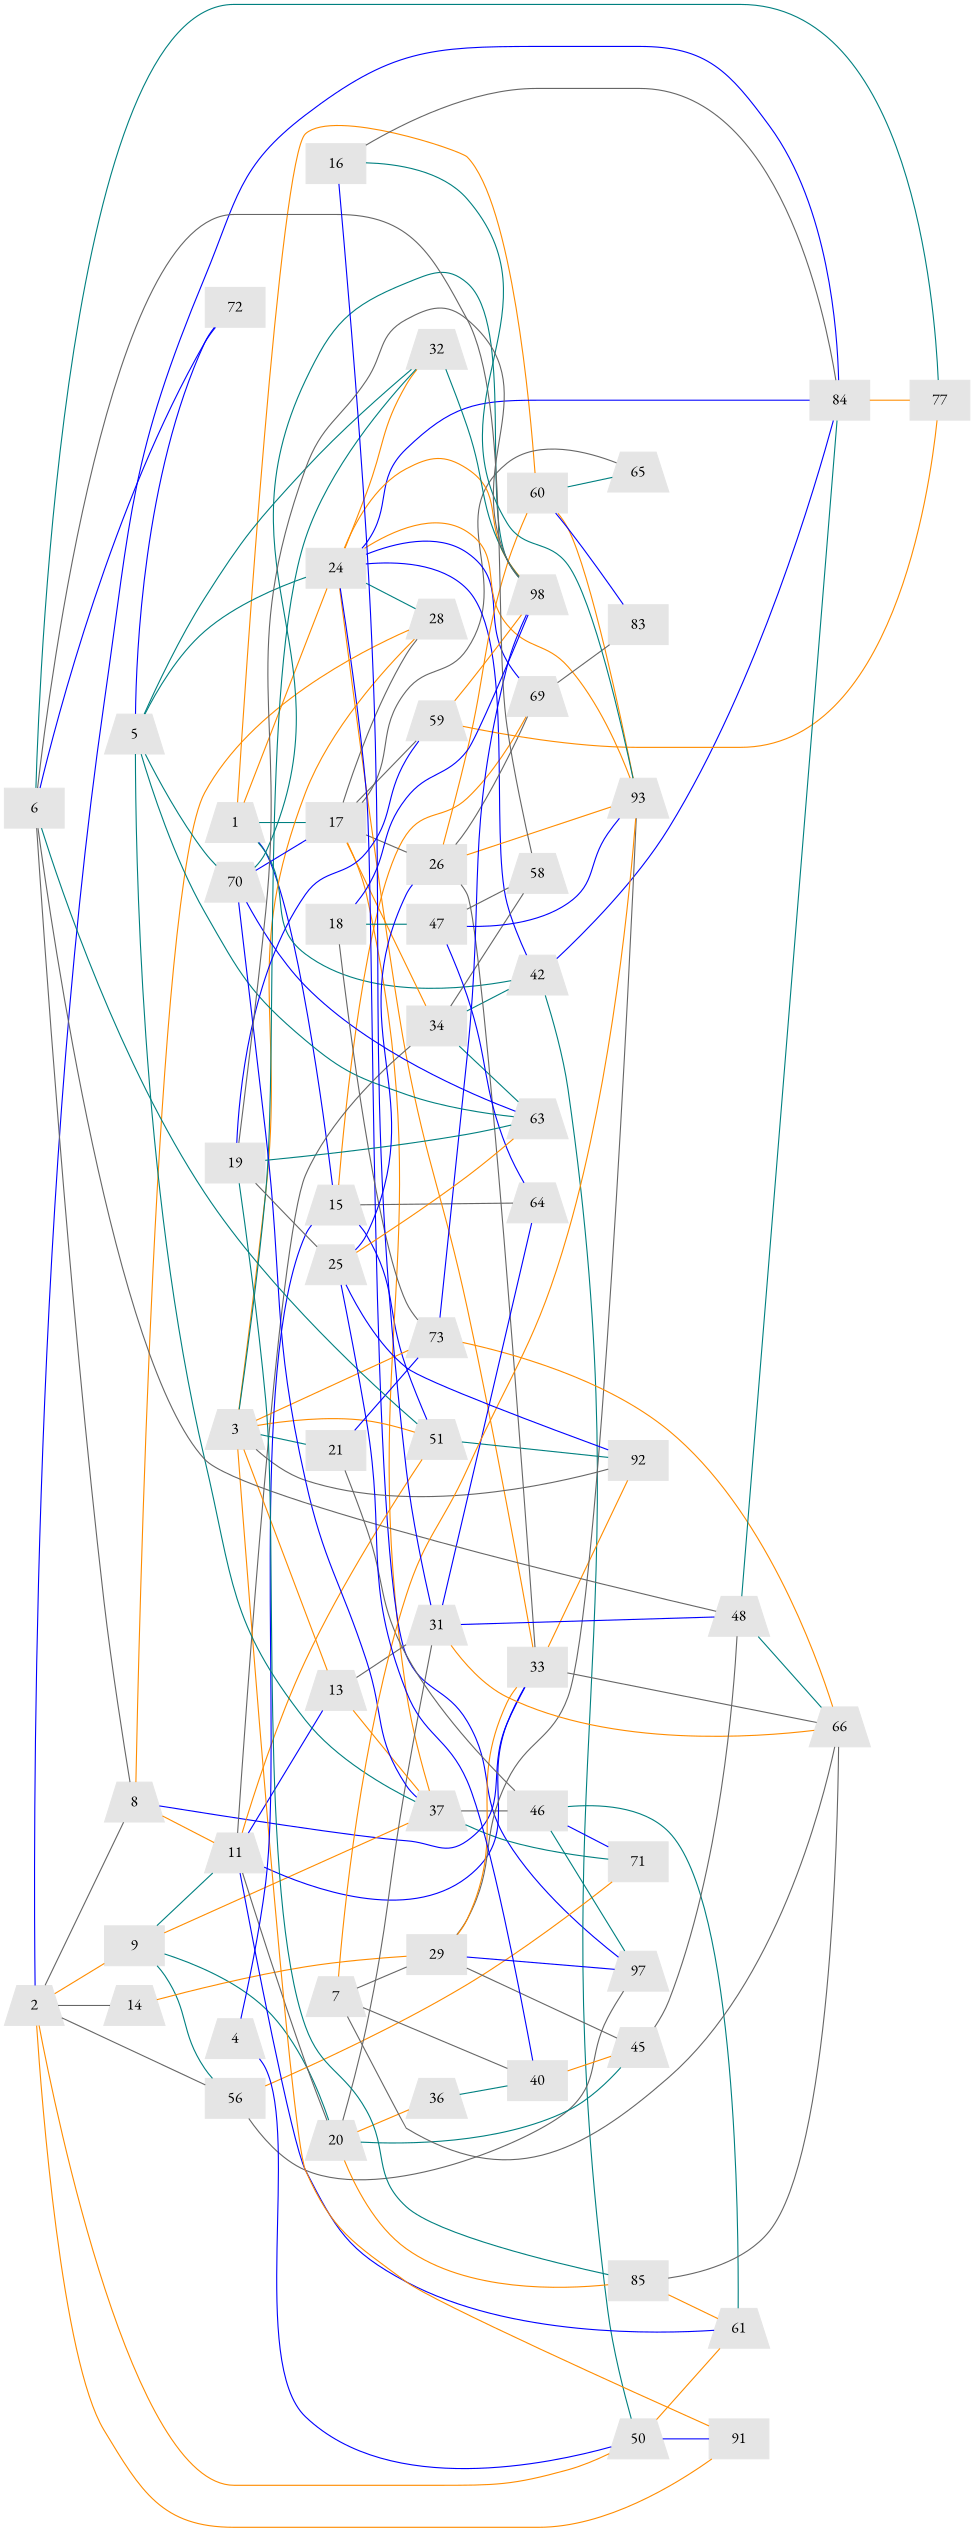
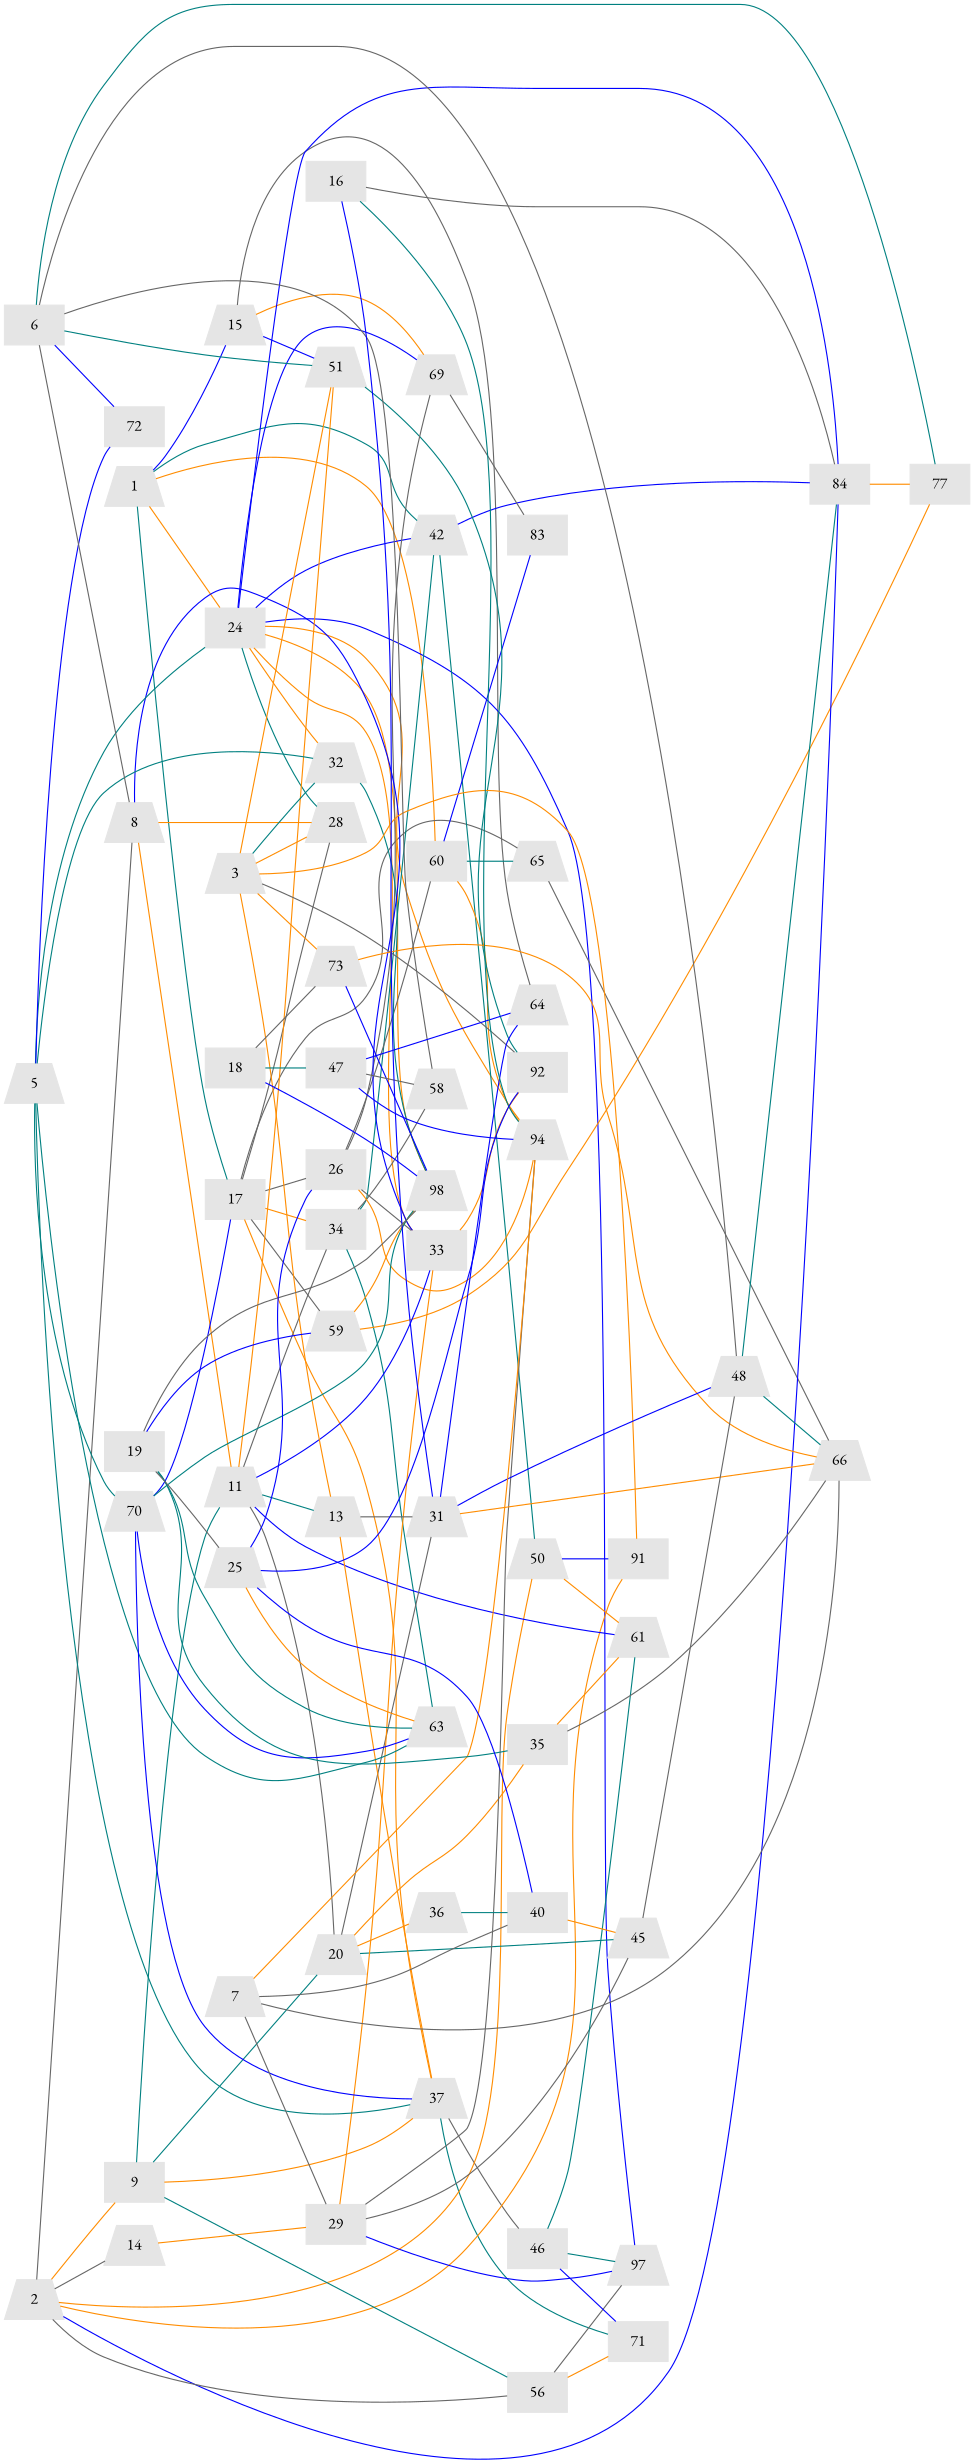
  graph {
    fontname="EB Garamond"
    rankdir=LR
    node [color=gray90 fontname="EB Garamond" shape=trapezium style=filled]
    edge [color=darkorange fontname="EB Garamond"]
    1 [super="+93"]
    15 [super="+84"]
    17 [shape=box super="+87"]
    24 [shape=box super="+76"]
    42 [super="+47"]
    60 [shape=box super="+75"]
    51 [super="+82"]
    n8 [label=64]
    69
    28 [super="+85"]
    37 [super="+64"]
    34 [shape=box super="+38"]
    26 [shape=box super="+55"]
    59
    65
    n16 [label=84 shape=box super="+78"]
    32
-   94 [super="+98" label=93]
+   94 [super="+98"]
    33 [shape=box super="+73"]
    n20 [label=98 super="+86"]
    97
    50
    83 [shape=box]
    2 [super="+53"]
    8 [super="+39"]
    9 [shape=box super="+88"]
    14
    56 [shape=box]
    91 [shape=box]
    11 [super="+41"]
    20 [super="+44"]
    29 [shape=box super="+30"]
    61
    71 [shape=box]
    77 [shape=box]
    3 [super="+89"]
    13
-   21 [shape=box]
    n39 [label=73 super="+70"]
    92 [shape=box]
    31 [super="+80"]
    46 [shape=box super="+95"]
    66 [super="+96"]
-   4
    5 [super="+43"]
    n46 [label=70]
    63 [super="+81"]
    72 [shape=box]
    6 [shape=box super="+57"]
    48
    58
    45
    7
    40 [shape=box]
-   35 [shape=box super="+52" label=85]
+   35 [shape=box super="+52"]
    36
    18 [shape=box super="+79"]
    n58 [label=47 shape=box]
    16 [shape=box super="+49"]
    19 [shape=box super="+22"]
    25 [super="+62"]
    1 -- 15 [color=blue weight=2]
    1 -- 17 [color=teal]
    1 -- 24
    1 -- 42 [color=teal]
    1 -- 60
    15 -- 51 [color=blue]
    15 -- n8 [color=gray40]
    15 -- 69
    17 -- 28 [color=gray40]
    17 -- 37
    17 -- 34
    17 -- 26 [color=gray40]
    17 -- 59 [color=gray40]
    17 -- 65 [color=gray40]
    24 -- 42 [color=blue]
    24 -- 69 [color=blue]
    24 -- 28 [color=teal]
    24 -- n16 [color=blue]
    24 -- 32
    24 -- 94
    24 -- 33
    24 -- n20
    24 -- 97 [color=blue]
    42 -- n16 [color=blue]
    42 -- 50 [color=teal]
    60 -- 65 [color=teal]
    60 -- 94
    60 -- 83 [color=blue]
    51 -- 92 [color=teal]
    69 -- 83 [color=gray40]
    37 -- 71 [color=teal]
    37 -- 46 [color=gray40]
    34 -- 42 [color=teal]
    34 -- 63 [color=teal]
    34 -- 58 [color=gray40]
-   26 -- 60 [weight=2]
+   26 -- 60 [color=gray40 weight=2]
    26 -- 69 [color=gray40]
    26 -- 94
    26 -- 33 [color=gray40]
    59 -- n20
    59 -- 77
-   33 -- 66 [color=gray40]
+   65 -- 66 [color=gray40]
    n16 -- 77
    32 -- n20 [color=teal weight=2]
    33 -- 92
    50 -- 91 [color=blue]
    50 -- 61
    2 -- n16 [color=blue]
    2 -- 50
    2 -- 8 [color=gray40]
    2 -- 9
    2 -- 14 [color=gray40]
    2 -- 56 [color=gray40]
    2 -- 91
    8 -- 28
    8 -- 33 [color=blue]
    8 -- 11
    9 -- 37
    9 -- 56 [color=teal]
    9 -- 11 [color=teal]
    9 -- 20 [color=teal]
    14 -- 29
    56 -- 97 [color=gray40]
    56 -- 71
    11 -- 51
    11 -- 34 [color=gray40]
    11 -- 33 [color=blue]
    11 -- 20 [color=gray40]
    11 -- 61 [color=blue]
-   11 -- 13 [color=blue]
+   11 -- 13 [color=teal]
    20 -- 31 [color=gray40]
    20 -- 45 [color=teal]
    20 -- 35
    20 -- 36
    29 -- 94 [color=gray40]
    29 -- 33 [weight=2]
    29 -- 97 [color=blue]
    29 -- 45 [color=gray40]
    3 -- 51
    3 -- 28
    3 -- 32 [color=teal]
    3 -- 91
    3 -- 13
-   3 -- 21 [color=teal]
    3 -- n39
    3 -- 92 [color=gray40]
    13 -- 37
    13 -- 31 [color=gray40]
-   21 -- n39 [color=blue]
-   21 -- 46 [color=gray40]
    n39 -- n20 [color=blue]
    n39 -- 66
    31 -- n8 [color=blue]
    31 -- 66
    31 -- 48 [color=blue]
    46 -- 97 [color=teal]
    46 -- 61 [color=teal]
    46 -- 71 [color=blue]
-   4 -- 15 [color=blue]
-   4 -- 50 [color=blue]
    5 -- 24 [color=teal]
    5 -- 37 [color=teal]
    5 -- 32 [color=teal]
    5 -- n46 [color=teal]
    5 -- 63 [color=teal]
    5 -- 72 [color=blue]
    n46 -- 17 [color=blue]
    n46 -- 37 [color=blue]
    n46 -- n20 [color=teal]
    n46 -- 63 [color=blue]
    6 -- 51 [color=teal]
    6 -- 8 [color=gray40]
    6 -- 77 [color=teal]
    6 -- 72 [color=blue]
    6 -- 48 [color=gray40]
    6 -- 58 [color=gray40]
    48 -- n16 [color=teal]
    48 -- 66 [color=teal]
    45 -- 48 [color=gray40]
    7 -- 94
    7 -- 29 [color=gray40]
    7 -- 66 [color=gray40]
    7 -- 40 [color=gray40]
    40 -- 45
    35 -- 61
    35 -- 66 [color=gray40]
    36 -- 40 [color=teal]
    18 -- n20 [color=blue]
    18 -- n39 [color=gray40]
    18 -- n58 [color=teal]
    n58 -- n8 [color=blue]
    n58 -- 94 [color=blue]
    n58 -- 58 [color=gray40]
    16 -- n16 [color=gray40]
    16 -- 94 [color=teal]
    16 -- 31 [color=blue]
    19 -- 59 [color=blue]
    19 -- n20 [color=gray40]
    19 -- 63 [color=teal]
    19 -- 35 [color=teal]
    19 -- 25 [color=gray40]
    25 -- 26 [color=blue]
    25 -- 92 [color=blue]
    25 -- 63
    25 -- 40 [color=blue]
  }
